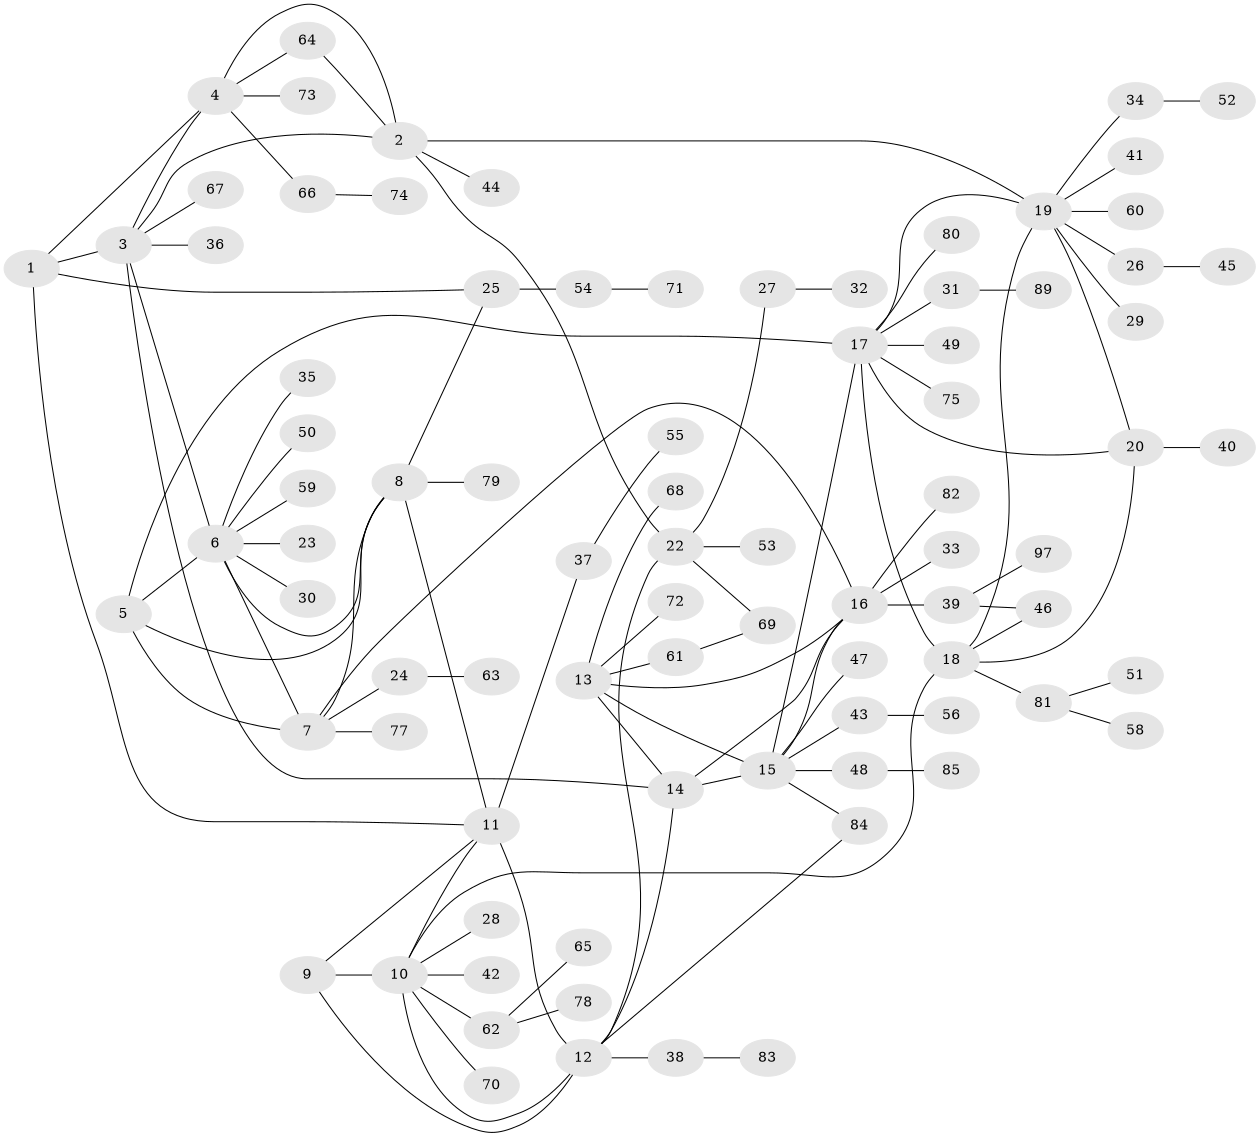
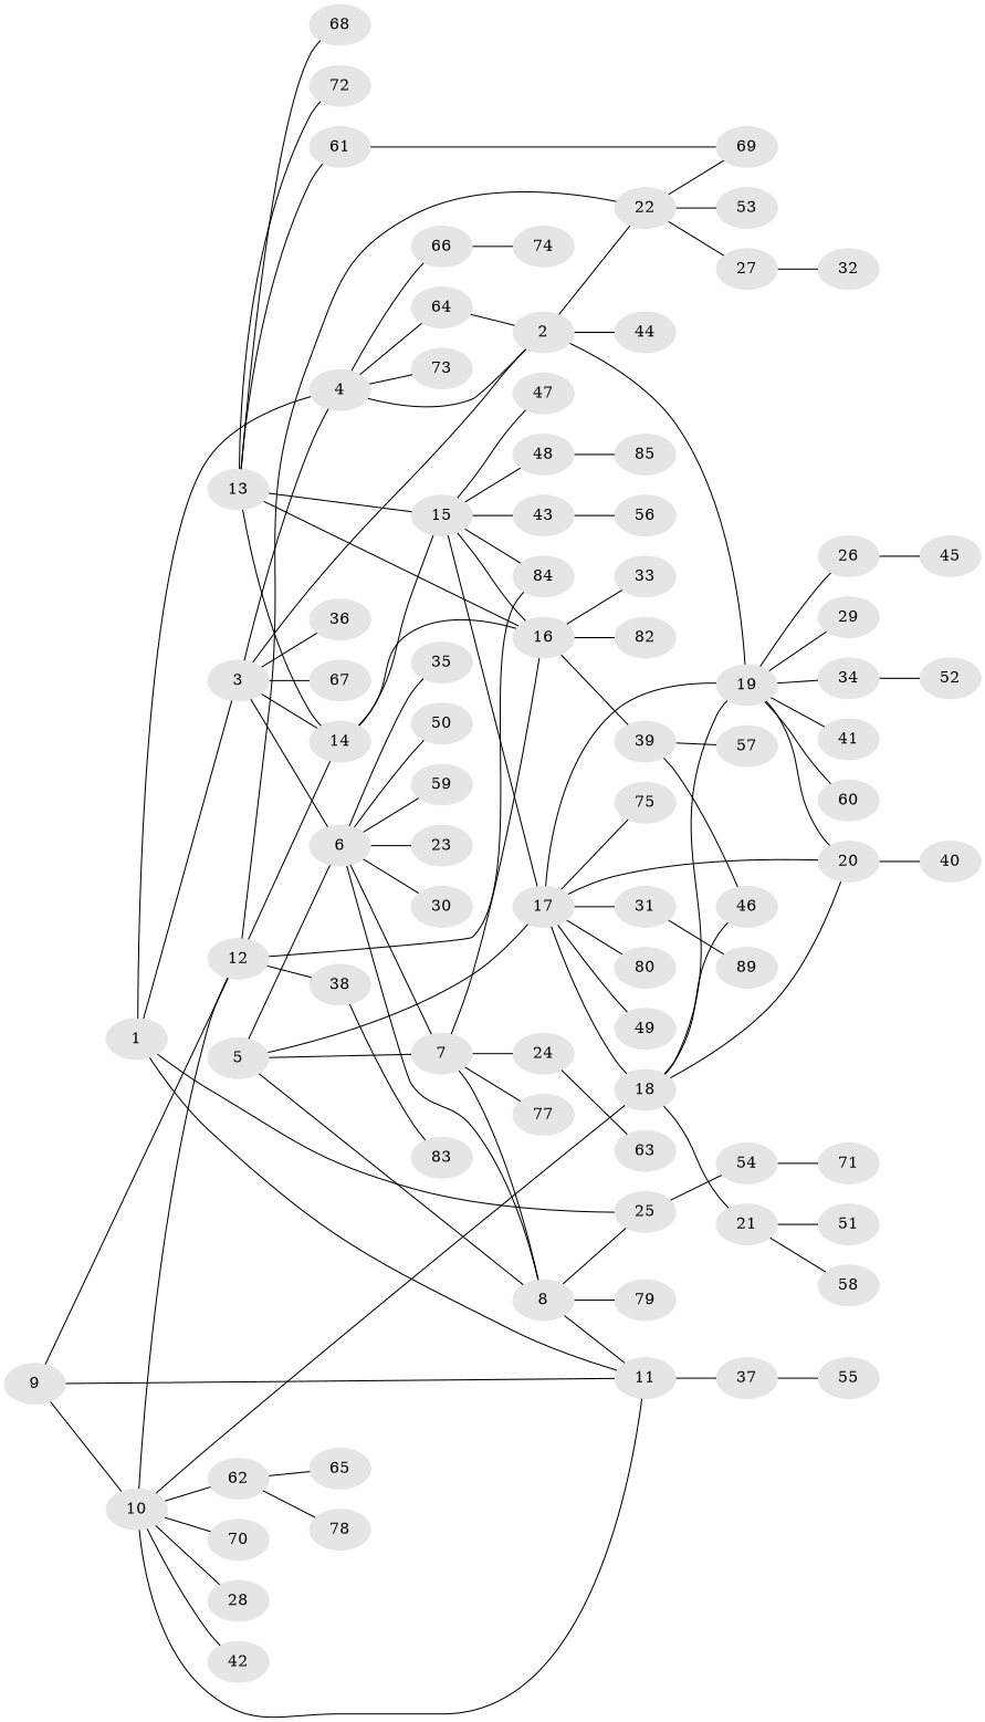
  graph {
    rankdir=LR
    node [color=gray90 style=filled]
    1
    3
    4
    11
    25
    2
    19
    22
    44
    6
    14
    36
    67
    64
    66
    73
    12
    37
    54
    20
    26
    29
    34
    41
    60
    27
    53
    69
    7
    8
    23
    30
    35
    50
    59
    16
    15
    74
    5
    17
    24
    77
    79
    18
    31
    49
    75
    80
    33
    39
    82
    63
    9
    10
    28
    42
    62
    70
    38
    84
-   21 [label=81]
+   21
    46
    65
    78
    55
    83
    13
    61
    68
    72
    43
    47
    48
    56
    85
-   57 [label=97]
+   57
    40
    n78 [label=89]
    51
    58
    45
    52
    32
    71
    1 -- 3
    1 -- 4
    1 -- 11
    1 -- 25
    3 -- 4
    3 -- 6
    3 -- 14
    3 -- 36
    3 -- 67
    4 -- 64
    4 -- 66
    4 -- 73
-   11 -- 12
    11 -- 37
    25 -- 54
    2 -- 3
    2 -- 4
    2 -- 19
    2 -- 22
    2 -- 44
    19 -- 20
    19 -- 26
    19 -- 29
    19 -- 34
    19 -- 41
    19 -- 60
    22 -- 27
    22 -- 53
    22 -- 69
    6 -- 7
    6 -- 8
    6 -- 23
    6 -- 30
    6 -- 35
    6 -- 50
    6 -- 59
    14 -- 16
    14 -- 15
    64 -- 2
    66 -- 74
    12 -- 22
    12 -- 14
    12 -- 38
    12 -- 84
    37 -- 55
    54 -- 71
    20 -- 40
    26 -- 45
    34 -- 52
    27 -- 32
    7 -- 8
    7 -- 16
    7 -- 24
    7 -- 77
    8 -- 11
    8 -- 25
    8 -- 79
    16 -- 33
    16 -- 39
    16 -- 82
    15 -- 16
    15 -- 17
    15 -- 84
    15 -- 43
    15 -- 47
    15 -- 48
    5 -- 6
    5 -- 7
    5 -- 8
    5 -- 17
    17 -- 19
    17 -- 20
    17 -- 18
    17 -- 31
    17 -- 49
    17 -- 75
    17 -- 80
    24 -- 63
    18 -- 19
    18 -- 20
    18 -- 21
    18 -- 46
    31 -- n78
    39 -- 46
    39 -- 57
    9 -- 11
    9 -- 12
    9 -- 10
    10 -- 11
    10 -- 12
    10 -- 18
    10 -- 28
    10 -- 42
    10 -- 62
    10 -- 70
    62 -- 65
    62 -- 78
    38 -- 83
    21 -- 51
    21 -- 58
    13 -- 14
    13 -- 16
    13 -- 15
    13 -- 61
    13 -- 68
    13 -- 72
    61 -- 69
    43 -- 56
    48 -- 85
  }
